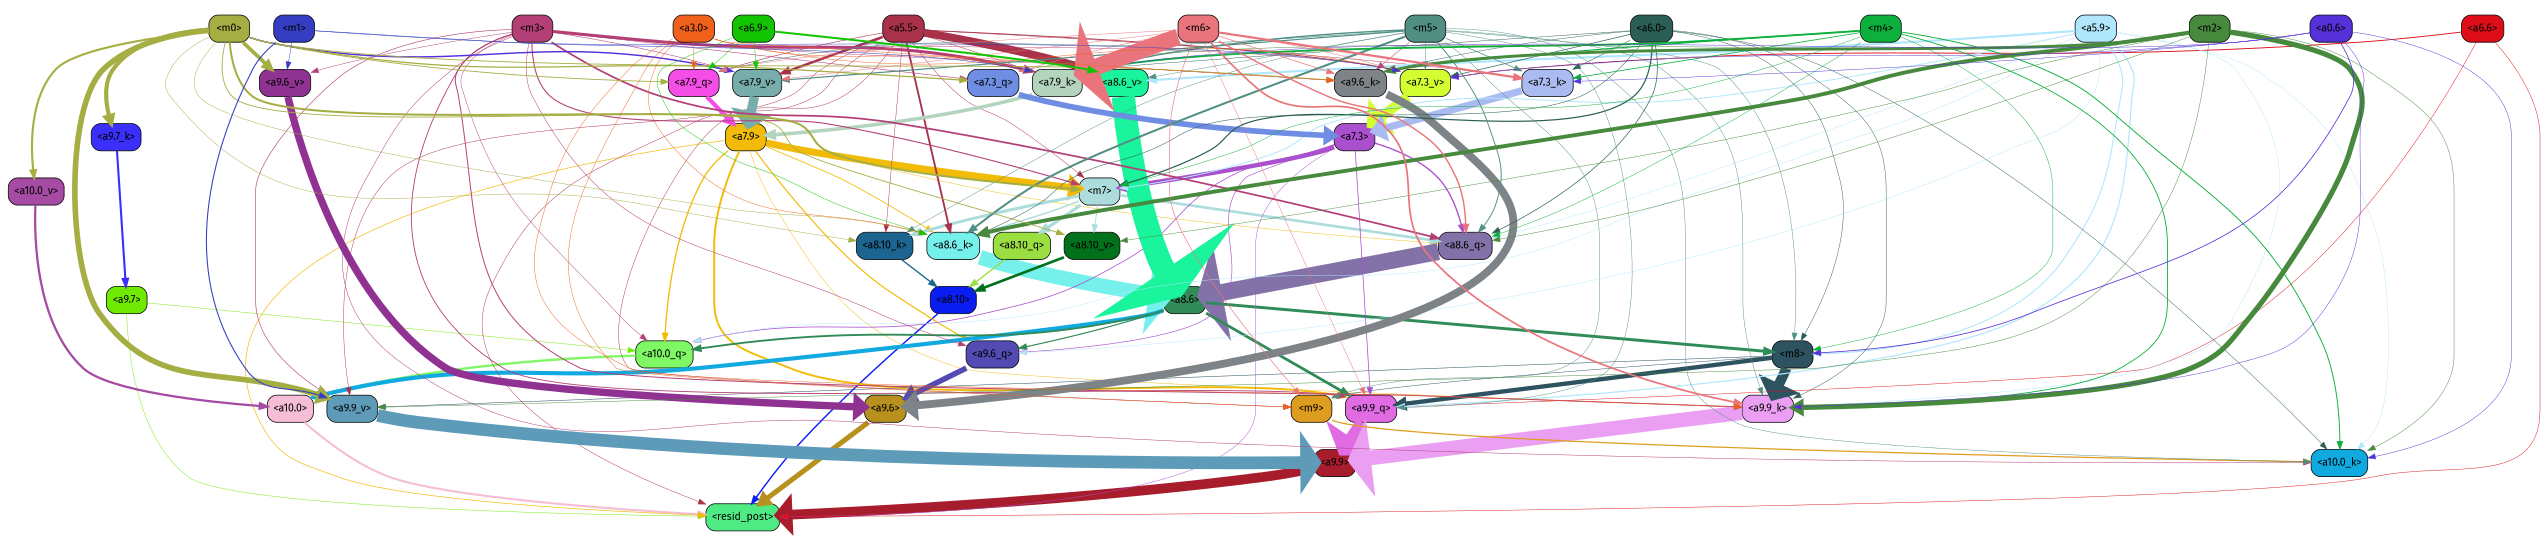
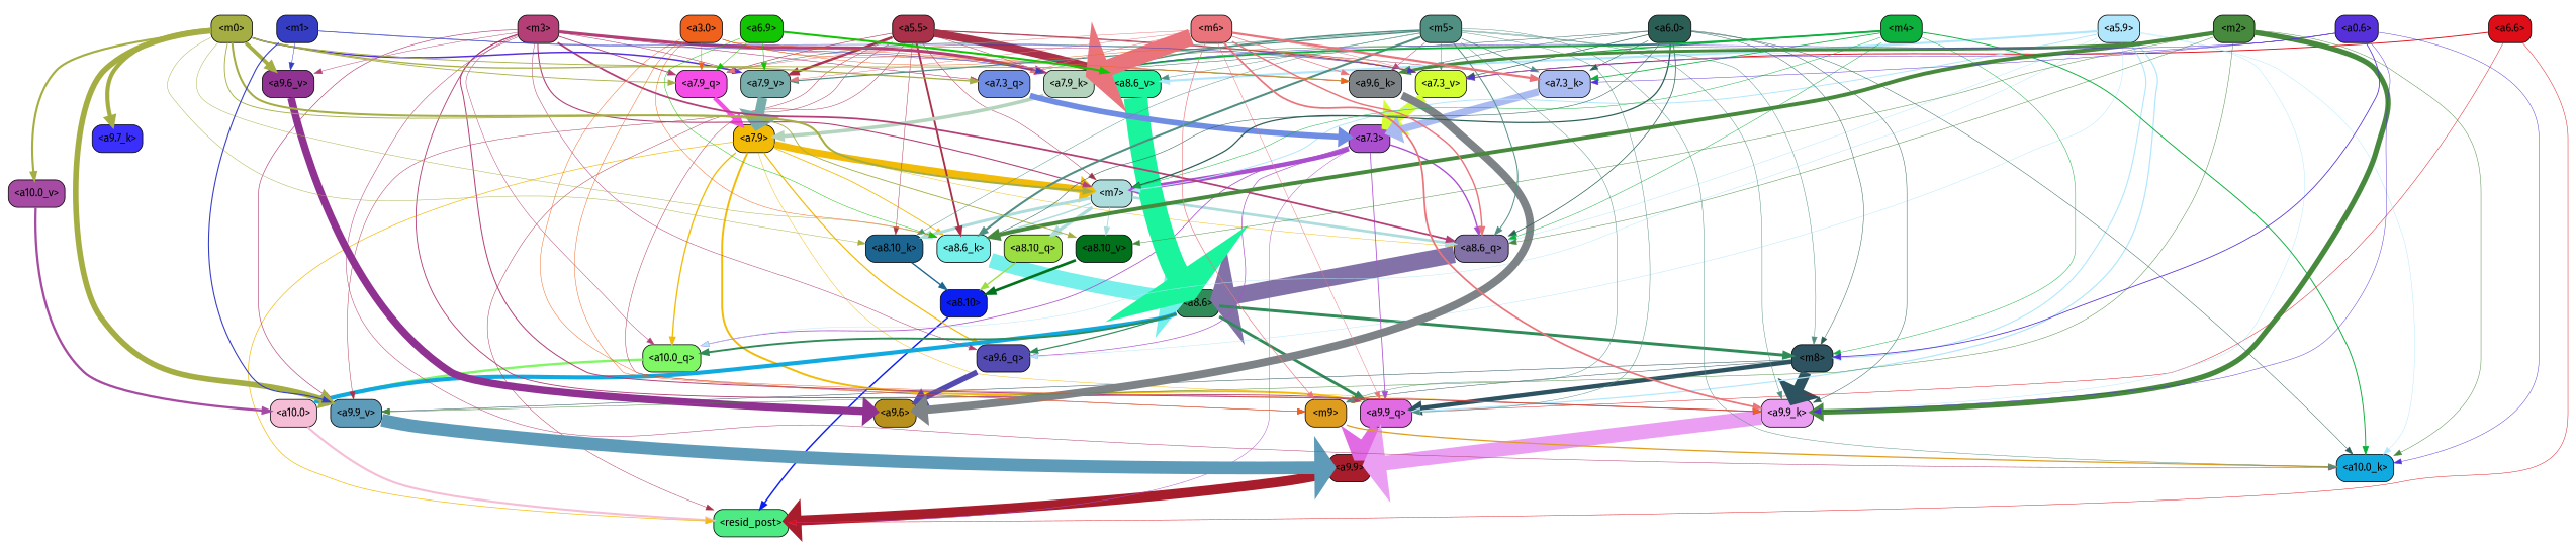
  strict digraph {
    fontname="Fira Sans"
    splines=true
    node [color=black fontname="Fira Sans" shape=box style="filled, rounded"]
    edge [color="#b33f76" fontname="Fira Sans" penwidth=0.6]
    "<a10.0>" [fillcolor="#f6bdd7"]
    "<resid_post>" [fillcolor="#4eeb85"]
    "<a9.9>" [fillcolor="#a81d2c"]
-   "<a9.7>" [fillcolor="#70ea03"]
    "<a10.0_q>" [fillcolor="#80f765"]
    "<a9.6>" [fillcolor="#b7901e"]
    "<a8.10>" [fillcolor="#0b1ef1"]
    "<a7.9>" [fillcolor="#f1bb08"]
    "<a9.9_q>" [fillcolor="#e06be3"]
    "<a9.6_q>" [fillcolor="#534ab2"]
    "<a9.9_k>" [fillcolor="#ea9ff3"]
    "<a8.6_q>" [fillcolor="#8272a7"]
    "<a8.6_k>" [fillcolor="#76f0ea"]
    "<m7>" [fillcolor="#acdcdc"]
    "<a8.6>" [fillcolor="#308b58"]
    "<a8.10_k>" [fillcolor="#1b6590"]
    "<a8.10_v>" [fillcolor="#02711b"]
    "<a8.10_q>" [fillcolor="#9ade41"]
    "<m8>" [fillcolor="#2d5260"]
    "<a7.3>" [fillcolor="#aa4fce"]
    "<a6.6>" [fillcolor="#de0e19"]
    "<a7.3_v>" [fillcolor="#d3fe31"]
    "<a5.5>" [fillcolor="#a93149"]
    "<m9>" [fillcolor="#df9d20"]
    "<a9.9_v>" [fillcolor="#5e9bb9"]
    "<a8.6_v>" [fillcolor="#1af49c"]
    "<a7.9_q>" [fillcolor="#f54ee6"]
    "<a7.9_k>" [fillcolor="#b5d4be"]
    "<a7.3_k>" [fillcolor="#aabbf1"]
    "<a7.9_v>" [fillcolor="#77adab"]
    "<a10.0_k>" [fillcolor="#10aae1"]
    "<a10.0_v>" [fillcolor="#a64ba3"]
    "<a5.9>" [fillcolor="#b1e7fc"]
    "<m3>" [fillcolor="#b33f76"]
    "<a9.6_k>" [fillcolor="#7d8386"]
    "<a9.6_v>" [fillcolor="#903292"]
    "<a7.3_q>" [fillcolor="#6e8de3"]
    "<a6.0>" [fillcolor="#2b5f56"]
    "<m5>" [fillcolor="#518f83"]
    "<m4>" [fillcolor="#0db03d"]
    "<m2>" [fillcolor="#47893d"]
    "<a0.6>" [fillcolor="#5630d9"]
    "<m0>" [fillcolor="#a5ae43"]
    "<a9.7_k>" [fillcolor="#3a2ffb"]
    "<m6>" [fillcolor="#ea747b"]
    "<a3.0>" [fillcolor="#f0611c"]
    "<m1>" [fillcolor="#353ec3"]
    "<a6.9>" [fillcolor="#13c402"]
    "<a10.0>" -> "<resid_post>" [color="#f6bdd7" penwidth=2.7864551544189453]
    "<a9.9>" -> "<resid_post>" [color="#a81d2c" penwidth=12.923796653747559]
-   "<a9.7>" -> "<resid_post>" [color="#70ea03"]
-   "<a9.7>" -> "<a10.0_q>" [color="#70ea03"]
    "<a10.0_q>" -> "<a10.0>" [color="#80f765" penwidth=3.1444664001464844]
-   "<a9.6>" -> "<resid_post>" [color="#b7901e" penwidth=6.787586212158203]
    "<a8.10>" -> "<resid_post>" [color="#0b1ef1" penwidth=1.893411636352539]
    "<a7.9>" -> "<resid_post>" [color="#f1bb08" penwidth=0.8844146728515625]
    "<a7.9>" -> "<a10.0_q>" [color="#f1bb08" penwidth=1.7344818115234375]
    "<a7.9>" -> "<a9.9_q>" [color="#f1bb08" penwidth=2.556764602661133]
    "<a7.9>" -> "<a9.6_q>" [color="#f1bb08" penwidth=1.5734024047851562]
    "<a7.9>" -> "<a9.9_k>" [color="#f1bb08"]
    "<a7.9>" -> "<a8.6_q>" [color="#f1bb08"]
    "<a7.9>" -> "<a8.6_k>" [color="#f1bb08" penwidth=1.1044578552246094]
    "<a7.9>" -> "<m7>" [color="#f1bb08" penwidth=9.303291320800781]
    "<a9.9_q>" -> "<a9.9>" [color="#e06be3" penwidth=16.464736938476562]
    "<a9.6_q>" -> "<a9.6>" [color="#534ab2" penwidth=7.308631896972656]
    "<a9.9_k>" -> "<a9.9>" [color="#ea9ff3" penwidth=19.301467895507812]
    "<a8.6_q>" -> "<a8.6>" [color="#8272a7" penwidth=22.317277908325195]
    "<a8.6_k>" -> "<a8.6>" [color="#76f0ea" penwidth=19.71087646484375]
    "<m7>" -> "<a8.6_q>" [color="#acdcdc" penwidth=3.5507469177246094]
    "<m7>" -> "<a8.6_k>" [color="#acdcdc" penwidth=1.8858871459960938]
    "<m7>" -> "<a8.10_k>" [color="#acdcdc" penwidth=3.938507080078125]
    "<m7>" -> "<a8.10_v>" [color="#acdcdc" penwidth=1.2127037048339844]
    "<m7>" -> "<a8.10_q>" [color="#acdcdc" penwidth=4.252986907958984]
    "<a8.6>" -> "<a10.0>" [color="#10aae1" penwidth=5.4525909423828125]
    "<a8.6>" -> "<a10.0_q>" [color="#308b58" penwidth=2.5089454650878906]
    "<a8.6>" -> "<a9.9_q>" [color="#308b58" penwidth=3.6845054626464844]
    "<a8.6>" -> "<a9.6_q>" [color="#308b58" penwidth=1.5447807312011719]
    "<a8.6>" -> "<m8>" [color="#308b58" penwidth=3.8859214782714844]
    "<a8.10_k>" -> "<a8.10>" [color="#1b6590" penwidth=1.7837142944335938]
    "<a8.10_v>" -> "<a8.10>" [color="#02711b" penwidth=3.5402908325195312]
    "<a8.10_q>" -> "<a8.10>" [color="#9ade41" penwidth=1.7811279296875]
    "<m8>" -> "<a9.9_q>" [color="#2d5260" penwidth=5.770286560058594]
    "<m8>" -> "<a9.9_k>" [color="#2d5260" penwidth=13.544536590576172]
    "<m8>" -> "<m9>" [color="#2d5260" penwidth=0.6313362121582031]
    "<m8>" -> "<a9.9_v>" [color="#2d5260" penwidth=0.6769180297851562]
    "<a7.3>" -> "<resid_post>" [color="#aa4fce"]
    "<a7.3>" -> "<a10.0_q>" [color="#aa4fce" penwidth=1.0196304321289062]
    "<a7.3>" -> "<a9.9_q>" [color="#aa4fce" penwidth=1.0234184265136719]
    "<a7.3>" -> "<a9.6_q>" [color="#aa4fce" penwidth=0.8452873229980469]
    "<a7.3>" -> "<a8.6_q>" [color="#aa4fce" penwidth=1.7823410034179688]
    "<a7.3>" -> "<m7>" [color="#aa4fce" penwidth=5.876461029052734]
    "<a6.6>" -> "<resid_post>" [color="#de0e19"]
    "<a6.6>" -> "<a9.9_q>" [color="#de0e19"]
    "<a6.6>" -> "<a7.3_v>" [color="#de0e19" penwidth=1.21759033203125]
    "<a7.3_v>" -> "<a7.3>" [color="#d3fe31" penwidth=13.250770568847656]
    "<a5.5>" -> "<resid_post>" [color="#a93149"]
    "<a5.5>" -> "<a8.6_k>" [color="#a93149" penwidth=2.472736358642578]
    "<a5.5>" -> "<m7>" [color="#a93149"]
    "<a5.5>" -> "<a8.10_k>" [color="#a93149"]
    "<a5.5>" -> "<a7.3_v>" [color="#a93149" penwidth=1.1645736694335938]
    "<a5.5>" -> "<m9>" [color="#a93149"]
    "<a5.5>" -> "<a9.9_v>" [color="#a93149"]
    "<a5.5>" -> "<a8.6_v>" [color="#a93149" penwidth=10.442989349365234]
    "<a5.5>" -> "<a7.9_q>" [color="#a93149" penwidth=0.7591667175292969]
    "<a5.5>" -> "<a7.9_k>" [color="#a93149"]
    "<a5.5>" -> "<a7.3_k>" [color="#a93149"]
    "<a5.5>" -> "<a7.9_v>" [color="#a93149" penwidth=3.245147705078125]
    "<m9>" -> "<a10.0_k>" [color="#df9d20" penwidth=1.6660614013671875]
    "<a9.9_v>" -> "<a9.9>" [color="#5e9bb9" penwidth=16.81983184814453]
    "<a8.6_v>" -> "<a8.6>" [color="#1af49c" penwidth=30.895540237426758]
    "<a7.9_q>" -> "<a7.9>" [color="#f54ee6" penwidth=5.569522857666016]
    "<a7.9_k>" -> "<a7.9>" [color="#b5d4be" penwidth=4.734790802001953]
    "<a7.3_k>" -> "<a7.3>" [color="#aabbf1" penwidth=9.60067367553711]
    "<a7.9_v>" -> "<a7.9>" [color="#77adab" penwidth=12.590103149414062]
    "<a10.0_v>" -> "<a10.0>" [color="#a64ba3" penwidth=3.0300064086914062]
    "<a5.9>" -> "<a10.0_q>" [color="#b1e7fc"]
    "<a5.9>" -> "<a9.9_q>" [color="#b1e7fc" penwidth=1.596353530883789]
    "<a5.9>" -> "<a9.6_q>" [color="#b1e7fc"]
    "<a5.9>" -> "<a9.9_k>" [color="#b1e7fc"]
    "<a5.9>" -> "<a8.6_q>" [color="#b1e7fc"]
    "<a5.9>" -> "<m7>" [color="#b1e7fc" penwidth=1.298828125]
    "<a5.9>" -> "<m8>" [color="#b1e7fc" penwidth=1.464630126953125]
    "<a5.9>" -> "<a7.3_v>" [color="#b1e7fc" penwidth=0.6673469543457031]
    "<a5.9>" -> "<a8.6_v>" [color="#b1e7fc" penwidth=2.8492889404296875]
    "<a5.9>" -> "<a10.0_k>" [color="#b1e7fc"]
    "<m3>" -> "<a10.0_q>"
    "<m3>" -> "<a9.9_q>" [penwidth=1.1573524475097656]
    "<m3>" -> "<a9.6_q>" [penwidth=0.6665763854980469]
    "<m3>" -> "<a9.9_k>" [penwidth=1.2922554016113281]
    "<m3>" -> "<a8.6_q>" [penwidth=2.3087081909179688]
    "<m3>" -> "<m7>" [penwidth=1.4269332885742188]
    "<m3>" -> "<a7.3_v>"
    "<m3>" -> "<a9.9_v>" [penwidth=0.8194351196289062]
+   "<m3>" -> "<a7.9_q>" [penwidth=1.1066970825195312]
    "<m3>" -> "<a7.9_k>" [penwidth=4.039222717285156]
    "<m3>" -> "<a7.9_v>" [penwidth=0.7148361206054688]
    "<m3>" -> "<a10.0_k>" [penwidth=0.6515960693359375]
    "<m3>" -> "<a9.6_k>"
    "<m3>" -> "<a9.6_v>"
    "<m3>" -> "<a7.3_q>" [penwidth=0.7512741088867188]
    "<a9.6_k>" -> "<a9.6>" [color="#7d8386" penwidth=10.403305053710938]
    "<a9.6_v>" -> "<a9.6>" [color="#903292" penwidth=9.79925537109375]
    "<a7.3_q>" -> "<a7.3>" [color="#6e8de3" penwidth=7.5018310546875]
    "<a6.0>" -> "<a9.9_k>" [color="#2b5f56"]
    "<a6.0>" -> "<a8.6_q>" [color="#2b5f56" penwidth=0.9132194519042969]
    "<a6.0>" -> "<a8.6_k>" [color="#2b5f56" penwidth=0.6815147399902344]
    "<a6.0>" -> "<m7>" [color="#2b5f56" penwidth=1.6019248962402344]
    "<a6.0>" -> "<m8>" [color="#2b5f56"]
    "<a6.0>" -> "<a7.3_v>" [color="#2b5f56" penwidth=0.929962158203125]
    "<a6.0>" -> "<a7.9_k>" [color="#2b5f56"]
    "<a6.0>" -> "<a7.3_k>" [color="#2b5f56" penwidth=0.6977958679199219]
    "<a6.0>" -> "<a10.0_k>" [color="#2b5f56"]
    "<a6.0>" -> "<a9.6_k>" [color="#2b5f56"]
    "<m5>" -> "<a9.9_q>" [color="#518f83"]
    "<m5>" -> "<a9.9_k>" [color="#518f83"]
    "<m5>" -> "<a8.6_q>" [color="#518f83" penwidth=1.2591972351074219]
    "<m5>" -> "<a8.6_k>" [color="#518f83" penwidth=2.6946449279785156]
    "<m5>" -> "<a8.10_k>" [color="#518f83"]
    "<m5>" -> "<m8>" [color="#518f83"]
    "<m5>" -> "<a7.3_v>" [color="#518f83"]
    "<m5>" -> "<m9>" [color="#518f83"]
    "<m5>" -> "<a8.6_v>" [color="#518f83"]
    "<m5>" -> "<a7.9_q>" [color="#518f83" penwidth=0.7665519714355469]
    "<m5>" -> "<a7.9_k>" [color="#518f83" penwidth=1.8526344299316406]
    "<m5>" -> "<a7.3_k>" [color="#518f83" penwidth=0.9341239929199219]
    "<m5>" -> "<a7.9_v>" [color="#518f83" penwidth=1.5646629333496094]
    "<m5>" -> "<a10.0_k>" [color="#518f83"]
    "<m5>" -> "<a9.6_k>" [penwidth=0.6386642456054688]
-   "<m4>" -> "<a9.9_k>" [color="#0db03d" penwidth=1.1661796569824219]
    "<m4>" -> "<a8.6_q>" [color="#0db03d"]
    "<m4>" -> "<m7>" [color="#0db03d"]
    "<m4>" -> "<m8>" [color="#0db03d"]
    "<m4>" -> "<a7.9_k>" [color="#0db03d" penwidth=2.4165687561035156]
    "<m4>" -> "<a7.3_k>" [color="#0db03d" penwidth=1.0460968017578125]
    "<m4>" -> "<a10.0_k>" [color="#0db03d" penwidth=1.25018310546875]
    "<m4>" -> "<a9.6_k>" [color="#0db03d" penwidth=1.4973335266113281]
    "<m2>" -> "<a9.9_k>" [color="#47893d" penwidth=6.92070198059082]
    "<m2>" -> "<a8.6_q>" [color="#47893d"]
    "<m2>" -> "<a8.6_k>" [color="#47893d" penwidth=5.143730163574219]
    "<m2>" -> "<a8.10_v>" [color="#47893d"]
    "<m2>" -> "<a9.9_v>" [color="#47893d"]
    "<m2>" -> "<a10.0_k>" [color="#47893d"]
    "<m2>" -> "<a9.6_k>" [color="#47893d" penwidth=3.8988914489746094]
    "<m2>" -> "<a7.3_q>" [color="#47893d"]
    "<a0.6>" -> "<a9.9_k>" [color="#5630d9"]
    "<a0.6>" -> "<m8>" [color="#5630d9" penwidth=1.0607566833496094]
    "<a0.6>" -> "<a7.3_v>" [color="#5630d9"]
    "<a0.6>" -> "<a7.9_k>" [color="#5630d9"]
    "<a0.6>" -> "<a7.3_k>" [color="#5630d9"]
    "<a0.6>" -> "<a10.0_k>" [color="#5630d9"]
    "<m0>" -> "<a8.6_k>" [color="#a5ae43"]
    "<m0>" -> "<m7>" [color="#a5ae43" penwidth=2.678760528564453]
    "<m0>" -> "<a8.10_k>" [color="#a5ae43"]
    "<m0>" -> "<a8.10_v>" [color="#a5ae43" penwidth=1.1534996032714844]
    "<m0>" -> "<a9.9_v>" [color="#a5ae43" penwidth=7.475120544433594]
    "<m0>" -> "<a7.9_q>" [color="#a5ae43" penwidth=1.1338691711425781]
    "<m0>" -> "<a7.9_v>" [color="#5630d9" penwidth=1.9322586059570312]
    "<m0>" -> "<a10.0_v>" [color="#a5ae43" penwidth=2.7909584045410156]
    "<m0>" -> "<a9.6_k>" [color="#a5ae43" penwidth=1.15008544921875]
    "<m0>" -> "<a9.6_v>" [color="#a5ae43" penwidth=4.936069488525391]
    "<m0>" -> "<a7.3_q>" [color="#a5ae43" penwidth=1.6680107116699219]
    "<m0>" -> "<a9.7_k>" [color="#a5ae43" penwidth=5.480962753295898]
-   "<a9.7_k>" -> "<a9.7>" [color="#3a2ffb" penwidth=2.7707557678222656]
    "<m6>" -> "<a9.9_q>" [color="#ea747b"]
    "<m6>" -> "<a9.9_k>" [color="#ea747b" penwidth=2.2610092163085938]
    "<m6>" -> "<a8.6_q>" [color="#ea747b" penwidth=1.8845787048339844]
    "<m6>" -> "<a7.3_v>" [color="#ea747b"]
    "<m6>" -> "<m9>" [color="#ea747b" penwidth=0.831085205078125]
    "<m6>" -> "<a7.9_q>" [color="#ea747b"]
    "<m6>" -> "<a7.9_k>" [color="#ea747b" penwidth=21.964813232421875]
    "<m6>" -> "<a7.3_k>" [color="#ea747b" penwidth=2.91131591796875]
    "<m6>" -> "<a7.9_v>" [color="#ea747b"]
    "<m6>" -> "<a9.6_k>" [color="#ea747b" penwidth=0.9135551452636719]
    "<m6>" -> "<a7.3_q>" [color="#ea747b" penwidth=0.6883163452148438]
    "<a3.0>" -> "<a9.9_k>" [color="#f0611c"]
    "<a3.0>" -> "<a8.6_k>" [color="#f0611c"]
    "<a3.0>" -> "<a7.3_v>" [color="#f0611c"]
    "<a3.0>" -> "<m9>" [color="#f0611c"]
    "<a3.0>" -> "<a7.9_q>" [color="#f0611c"]
    "<a3.0>" -> "<a7.9_k>" [color="#f0611c"]
    "<a3.0>" -> "<a9.6_k>" [color="#f0611c"]
    "<m1>" -> "<a7.3_v>" [color="#353ec3"]
    "<m1>" -> "<a9.9_v>" [color="#353ec3" penwidth=1.4208946228027344]
    "<m1>" -> "<a7.9_k>" [color="#353ec3" penwidth=0.6887626647949219]
    "<m1>" -> "<a9.6_v>" [color="#353ec3"]
    "<a6.9>" -> "<a8.6_k>" [color="#13c402"]
    "<a6.9>" -> "<a8.6_v>" [color="#13c402" penwidth=2.679126739501953]
    "<a6.9>" -> "<a7.9_q>" [color="#13c402"]
    "<a6.9>" -> "<a7.9_v>" [color="#13c402" penwidth=0.6488113403320312]
  }
